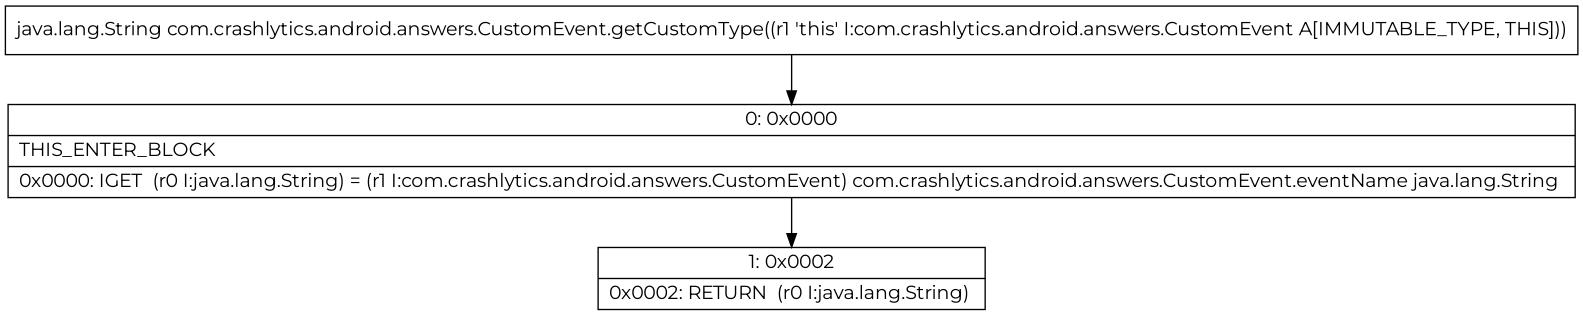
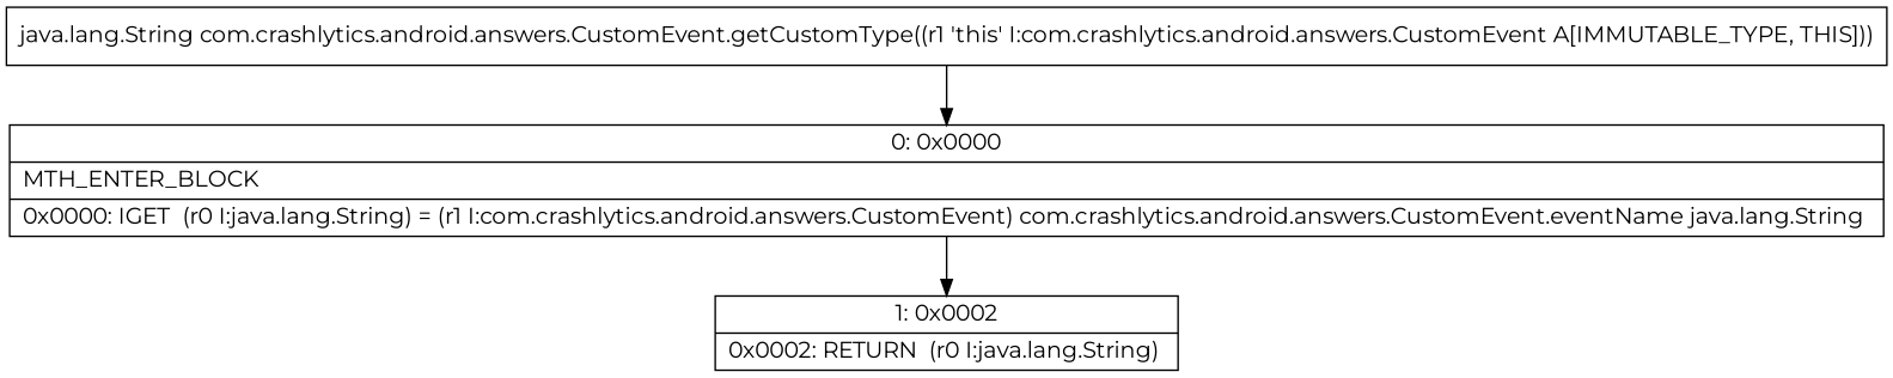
  digraph {
    fontname=Montserrat
    node [shape=record fontname=Montserrat]
    edge [fontname=Montserrat]
-   n1 [label="{0\:\ 0x0000|THIS_ENTER_BLOCK\l|0x0000: IGET  (r0 I:java.lang.String) = (r1 I:com.crashlytics.android.answers.CustomEvent) com.crashlytics.android.answers.CustomEvent.eventName java.lang.String \l}"]
+   n1 [label="{0\:\ 0x0000|MTH_ENTER_BLOCK\l|0x0000: IGET  (r0 I:java.lang.String) = (r1 I:com.crashlytics.android.answers.CustomEvent) com.crashlytics.android.answers.CustomEvent.eventName java.lang.String \l}"]
    n2 [label="{1\:\ 0x0002|0x0002: RETURN  (r0 I:java.lang.String) \l}"]
    n3 [label="{java.lang.String com.crashlytics.android.answers.CustomEvent.getCustomType((r1 'this' I:com.crashlytics.android.answers.CustomEvent A[IMMUTABLE_TYPE, THIS])) }"]
    n1 -> n2
    n3 -> n1
  }
